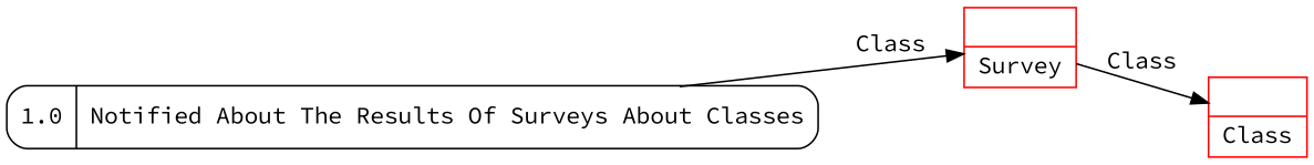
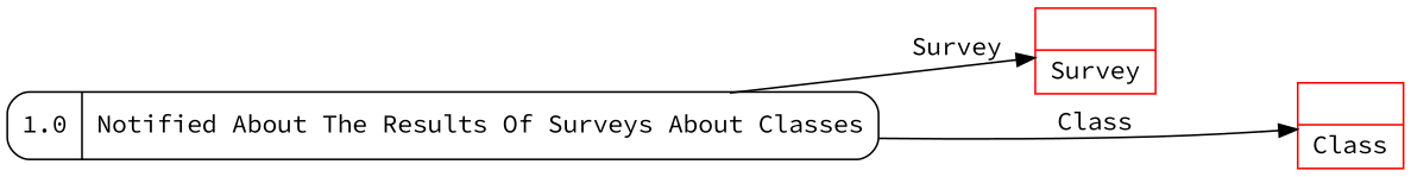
  digraph {
    fontname="Source Code Pro"
    rankdir=LR
    node [color=red fontname="Source Code Pro" shape=record]
    edge [fontname="Source Code Pro"]
    n1 [label="<f0>  |<f1> Survey "]
    n2 [label="<f0>  |<f1> Class "]
    n3 [label="{<f0> 1.0|<f1> Notified About The Results Of Surveys About Classes }" shape=Mrecord color=""]
-   n3 -> n1 [label=Class]
-   n1 -> n2 [label=Class]
+   n3 -> n1 [label=Survey]
+   n3 -> n2 [label=Class]
  }
